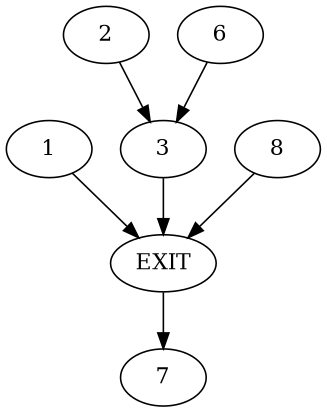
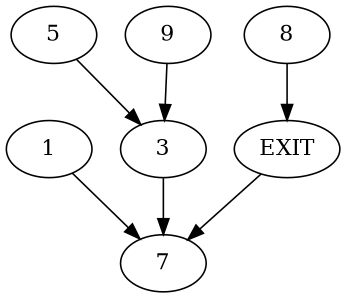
  digraph {
    n1 [label=EXIT]
    1
-   2
+   2 [label=5]
    3
    7
    n6 [label=8]
-   6
+   6 [label=9]
    n1 -> 7
-   1 -> n1
+   1 -> 7
    2 -> 3
-   3 -> n1
+   3 -> 7
    n6 -> n1
    6 -> 3
  }
